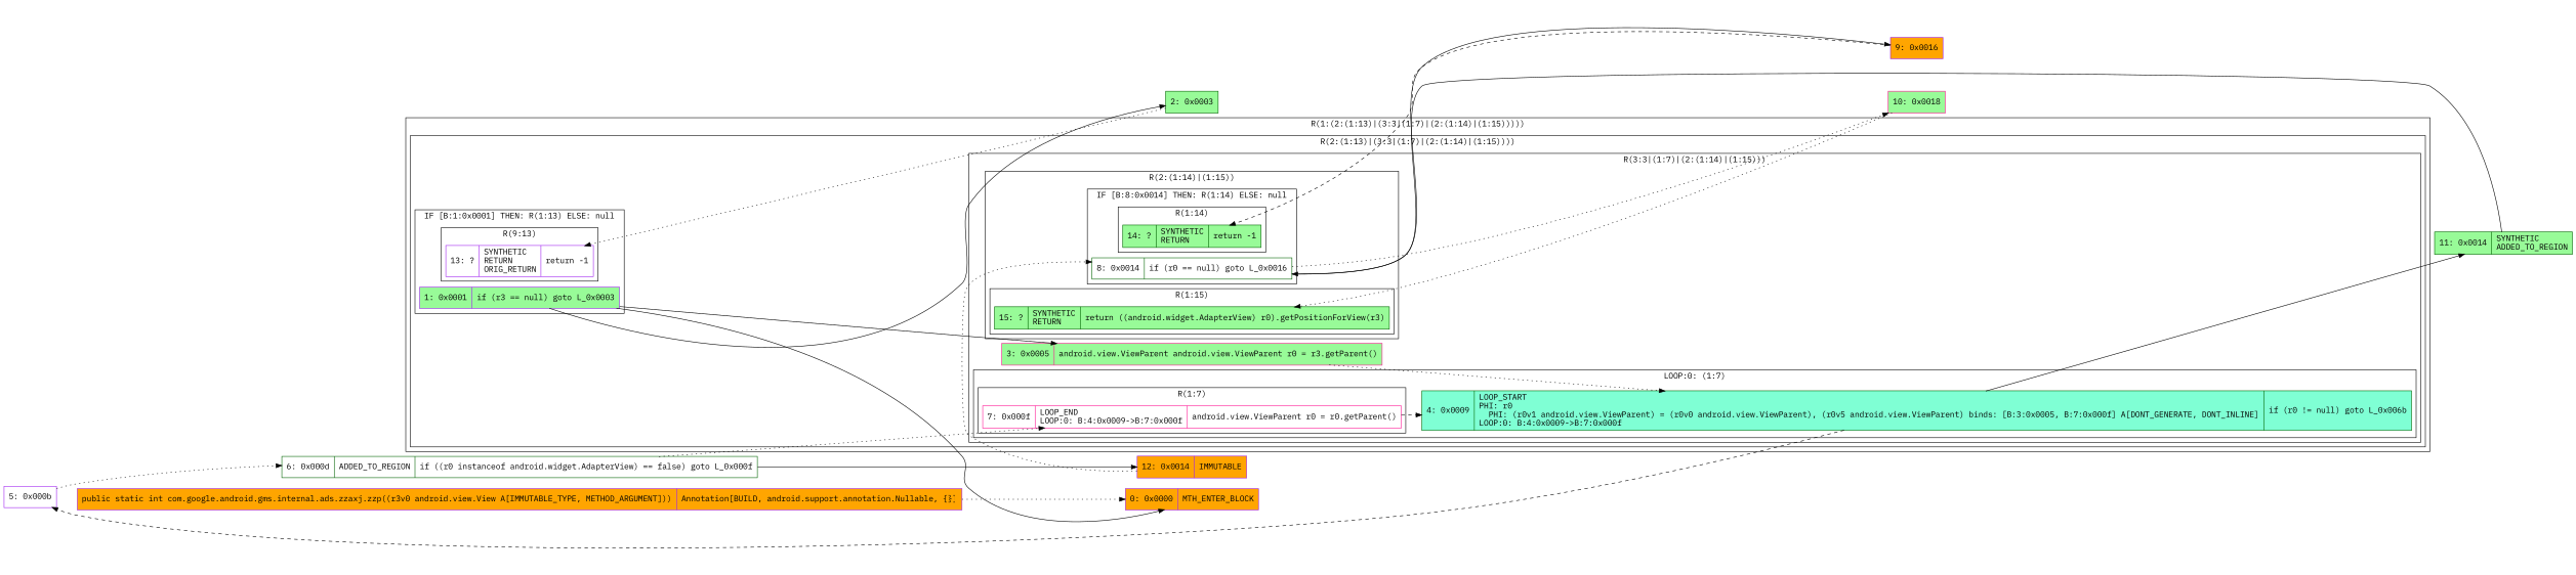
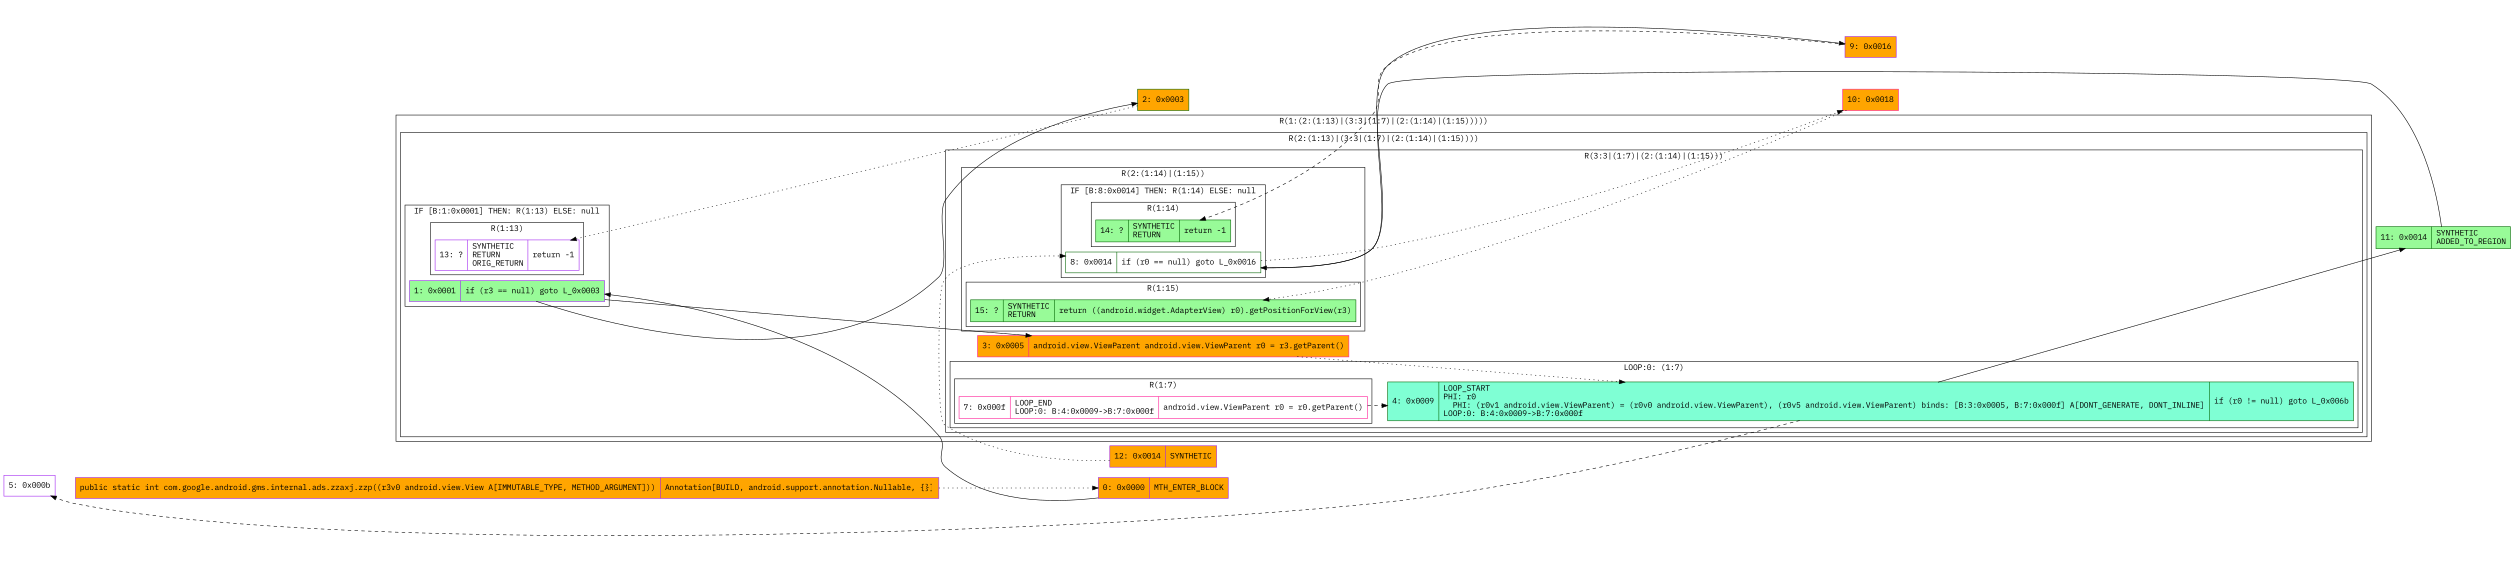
  digraph {
    fontname="IBM Plex Mono"
    rankdir=LR
    node [color=purple fillcolor=palegreen fontname="IBM Plex Mono" shape=record style=filled]
    edge [fontname="IBM Plex Mono" style=dotted]
    n1 [fillcolor=white label="{13\:\ ?|SYNTHETIC\lRETURN\lORIG_RETURN\l|return \-1\l}"]
    n2 [label="{1\:\ 0x0001|if (r3 == null) goto L_0x0003\l}"]
    n3 [color=deeppink fillcolor=white label="{7\:\ 0x000f|LOOP_END\lLOOP:0: B:4:0x0009\-\>B:7:0x000f\l|android.view.ViewParent r0 = r0.getParent()\l}"]
    n4 [color=darkgreen fillcolor=aquamarine label="{4\:\ 0x0009|LOOP_START\lPHI: r0 \l  PHI: (r0v1 android.view.ViewParent) = (r0v0 android.view.ViewParent), (r0v5 android.view.ViewParent) binds: [B:3:0x0005, B:7:0x000f] A[DONT_GENERATE, DONT_INLINE]\lLOOP:0: B:4:0x0009\-\>B:7:0x000f\l|if (r0 != null) goto L_0x006b\l}"]
    n5 [color=darkgreen label="{14\:\ ?|SYNTHETIC\lRETURN\l|return \-1\l}"]
    n6 [color=darkgreen fillcolor=white label="{8\:\ 0x0014|if (r0 == null) goto L_0x0016\l}"]
    n7 [color=darkgreen label="{15\:\ ?|SYNTHETIC\lRETURN\l|return ((android.widget.AdapterView) r0).getPositionForView(r3)\l}"]
-   n8 [color=deeppink label="{3\:\ 0x0005|android.view.ViewParent android.view.ViewParent r0 = r3.getParent()\l}"]
-   n9 [color=darkgreen label="{2\:\ 0x0003}"]
+   n8 [color=deeppink fillcolor=orange label="{3\:\ 0x0005|android.view.ViewParent android.view.ViewParent r0 = r3.getParent()\l}"]
+   n9 [color=darkgreen fillcolor=orange label="{2\:\ 0x0003}"]
    n10 [fillcolor=white label="{5\:\ 0x000b}"]
    n11 [color=darkgreen label="{11\:\ 0x0014|SYNTHETIC\lADDED_TO_REGION\l}"]
    n12 [fillcolor=orange label="{9\:\ 0x0016}"]
-   n13 [color=deeppink label="{10\:\ 0x0018}"]
-   n14 [color=darkgreen fillcolor=white label="{6\:\ 0x000d|ADDED_TO_REGION\l|if ((r0 instanceof android.widget.AdapterView) == false) goto L_0x000f\l}"]
+   n13 [color=deeppink fillcolor=orange label="{10\:\ 0x0018}"]
    n15 [fillcolor=orange label="{0\:\ 0x0000|MTH_ENTER_BLOCK\l}"]
-   n16 [fillcolor=orange label="{12\:\ 0x0014|IMMUTABLE\l}"]
+   n16 [fillcolor=orange label="{12\:\ 0x0014|SYNTHETIC\l}"]
    n17 [fillcolor=orange label="{public static int com.google.android.gms.internal.ads.zzaxj.zzp((r3v0 android.view.View A[IMMUTABLE_TYPE, METHOD_ARGUMENT]))  | Annotation[BUILD, android.support.annotation.Nullable, \{\}]\l}"]
    subgraph cluster_1 {
      label="R(1:(2:(1:13)|(3:3|(1:7)|(2:(1:14)|(1:15)))))"
      subgraph cluster_2 {
        label="R(2:(1:13)|(3:3|(1:7)|(2:(1:14)|(1:15))))"
        subgraph cluster_3 {
          label="IF [B:1:0x0001] THEN: R(1:13) ELSE: null"
          n2
          subgraph cluster_4 {
-           label="R(9:13)"
+           label="R(1:13)"
            n1
          }
        }
        subgraph cluster_5 {
          label="R(3:3|(1:7)|(2:(1:14)|(1:15)))"
          n8
          subgraph cluster_6 {
            label="LOOP:0: (1:7)"
            n4
            subgraph cluster_7 {
              label="R(1:7)"
              n3
            }
          }
          subgraph cluster_8 {
            label="R(2:(1:14)|(1:15))"
            subgraph cluster_9 {
              label="IF [B:8:0x0014] THEN: R(1:14) ELSE: null"
              n6
              subgraph cluster_10 {
                label="R(1:14)"
                n5
              }
            }
            subgraph cluster_11 {
              label="R(1:15)"
              n7
            }
          }
        }
      }
    }
    n2 -> n8 [style=solid]
    n2 -> n9 [style=solid]
    n3 -> n4 [style=dashed]
    n4 -> n10 [style=dashed]
    n4 -> n11 [style=solid]
    n6 -> n12 [style=solid]
    n6 -> n13
    n8 -> n4
    n9 -> n1
-   n10 -> n14
    n11 -> n6 [style=solid]
    n12 -> n5 [style=dashed]
    n13 -> n7
-   n14 -> n3
-   n14 -> n16 [style=solid]
-   n2 -> n15 [style=solid]
+   n15 -> n2 [style=solid]
    n16 -> n6
    n17 -> n15
  }
